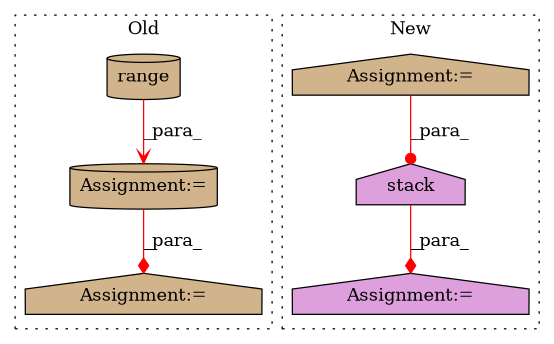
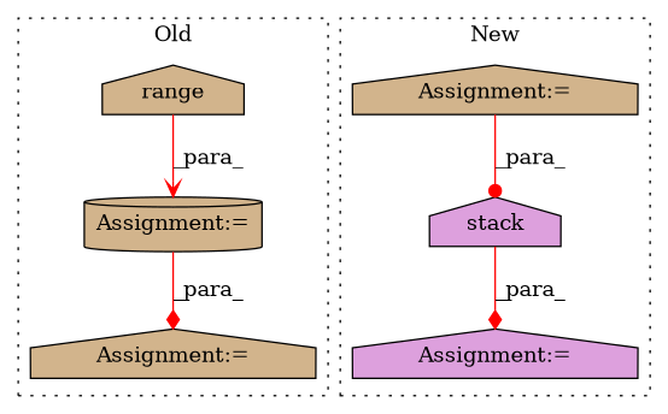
  digraph {
    node [a=7 l=1 shape=house style=filled fillcolor=tan]
    edge [color=red arrowhead=diamond]
-   n1 [a=32 l="6,1" label=range s="457,476" shape=cylinder]
+   n1 [a=32 l="6,1" label=range s="457,476"]
    n2 [l=36 label="Assignment:=" s=450 shape=cylinder]
    n3 [label="Assignment:=" s=347]
    n4 [a=32 l="6,1" label=stack s="357,381" fillcolor=plum]
    n5 [label="Assignment:=" s=350 fillcolor=plum]
    n6 [label="Assignment:=" s=274]
    subgraph cluster_1 {
      label=Old
      style=dotted
      n1
      n2
      n3
    }
    subgraph cluster_2 {
      label=New
      style=dotted
      n4
      n5
      n6
    }
    n1 -> n2 [label=_para_ arrowhead=vee]
    n2 -> n3 [label=_para_]
    n4 -> n5 [label=_para_]
    n6 -> n4 [label=_para_ arrowhead=dot]
  }
